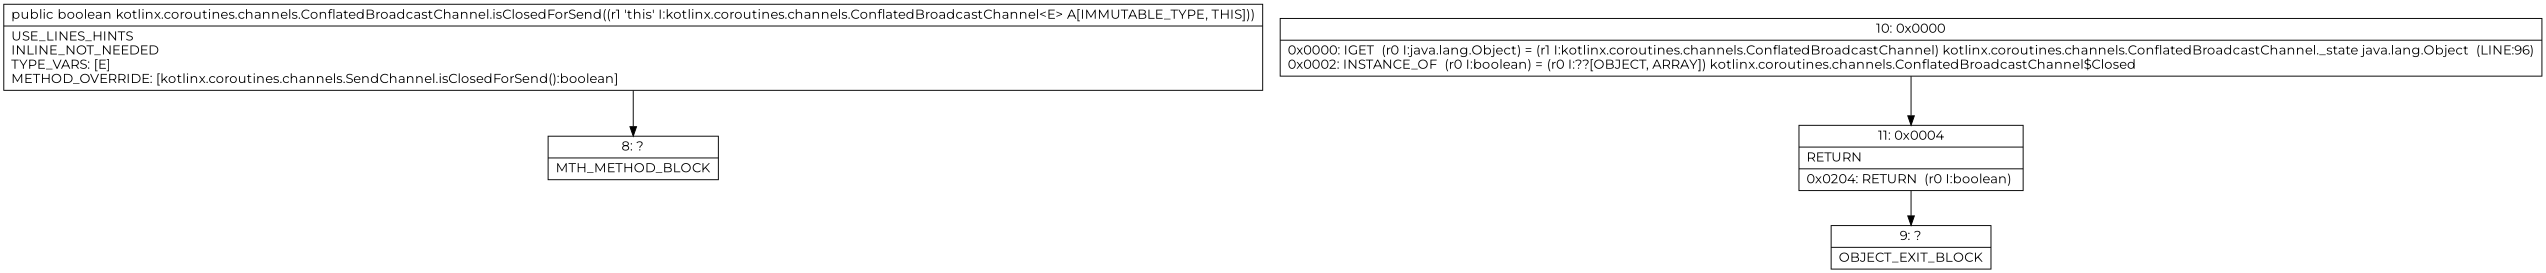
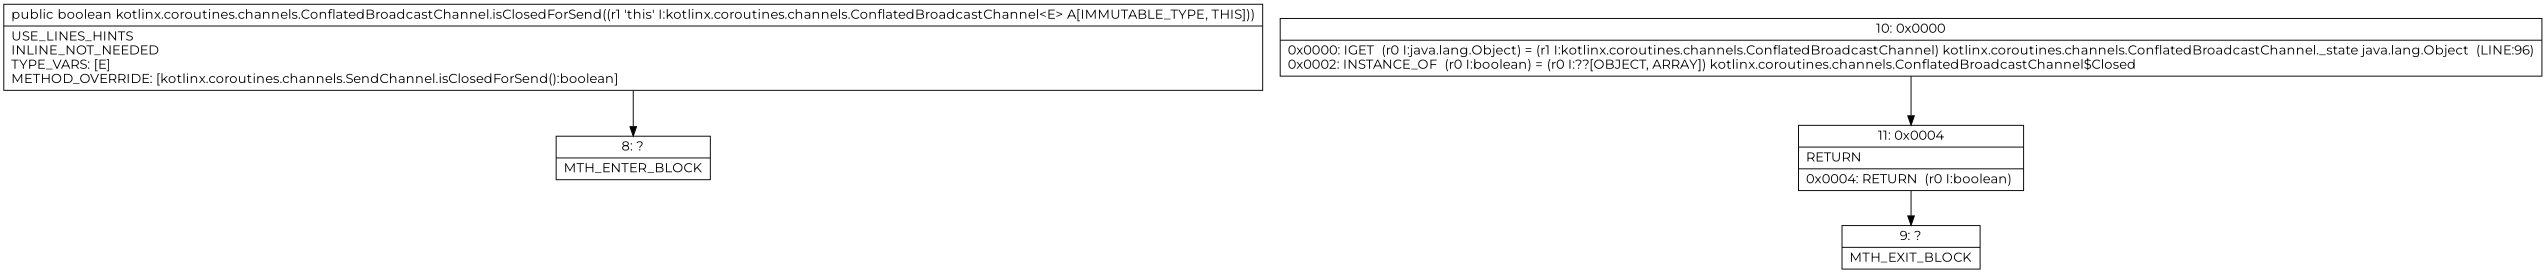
  digraph {
    fontname=Montserrat
    node [fontname=Montserrat shape=record]
    edge [fontname=Montserrat]
-   n1 [label="{8\:\ ?|MTH_METHOD_BLOCK\l}"]
+   n1 [label="{8\:\ ?|MTH_ENTER_BLOCK\l}"]
    n2 [label="{10\:\ 0x0000|0x0000: IGET  (r0 I:java.lang.Object) = (r1 I:kotlinx.coroutines.channels.ConflatedBroadcastChannel) kotlinx.coroutines.channels.ConflatedBroadcastChannel._state java.lang.Object  (LINE:96)\l0x0002: INSTANCE_OF  (r0 I:boolean) = (r0 I:??[OBJECT, ARRAY]) kotlinx.coroutines.channels.ConflatedBroadcastChannel$Closed \l}"]
-   n3 [label="{11\:\ 0x0004|RETURN\l|0x0204: RETURN  (r0 I:boolean) \l}"]
-   n4 [label="{9\:\ ?|OBJECT_EXIT_BLOCK\l}"]
+   n3 [label="{11\:\ 0x0004|RETURN\l|0x0004: RETURN  (r0 I:boolean) \l}"]
+   n4 [label="{9\:\ ?|MTH_EXIT_BLOCK\l}"]
    n5 [label="{public boolean kotlinx.coroutines.channels.ConflatedBroadcastChannel.isClosedForSend((r1 'this' I:kotlinx.coroutines.channels.ConflatedBroadcastChannel\<E\> A[IMMUTABLE_TYPE, THIS]))  | USE_LINES_HINTS\lINLINE_NOT_NEEDED\lTYPE_VARS: [E]\lMETHOD_OVERRIDE: [kotlinx.coroutines.channels.SendChannel.isClosedForSend():boolean]\l}"]
    n2 -> n3
    n3 -> n4
    n5 -> n1
  }
